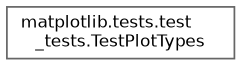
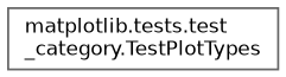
  digraph {
    rankdir=LR
-   n1 [color=grey40 fillcolor=white fontname=Helvetica fontsize=10 height=0.2 label="matplotlib.tests.test\l_tests.TestPlotTypes" shape=box style=filled width=0.4]
+   n1 [color=grey40 fillcolor=white fontname=Helvetica fontsize=10 height=0.2 label="matplotlib.tests.test\l_category.TestPlotTypes" shape=box style=filled width=0.4]
  }
